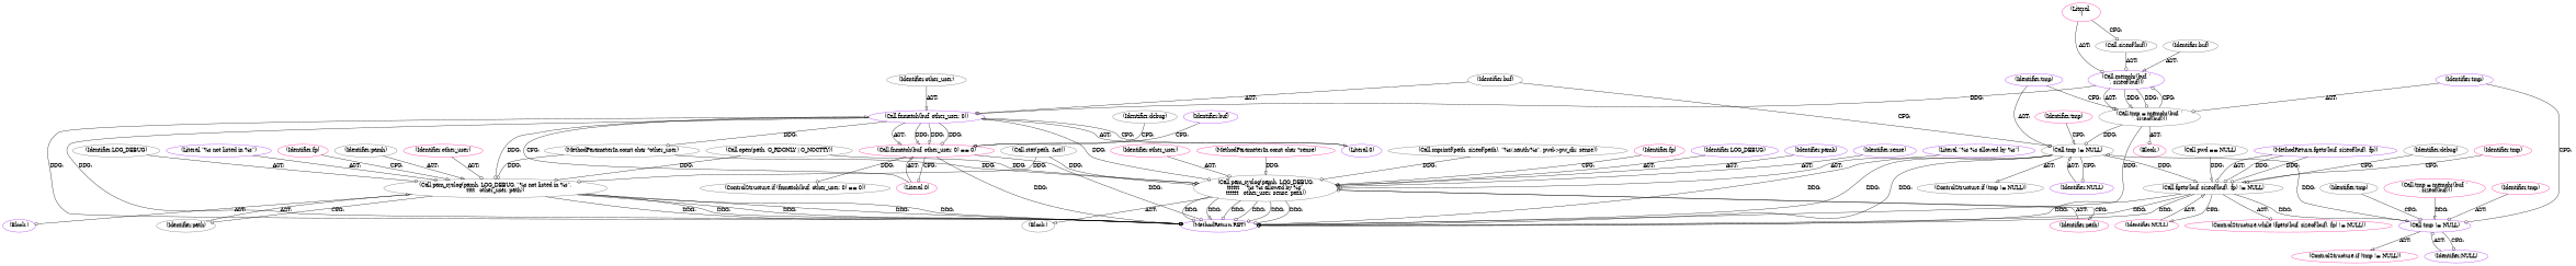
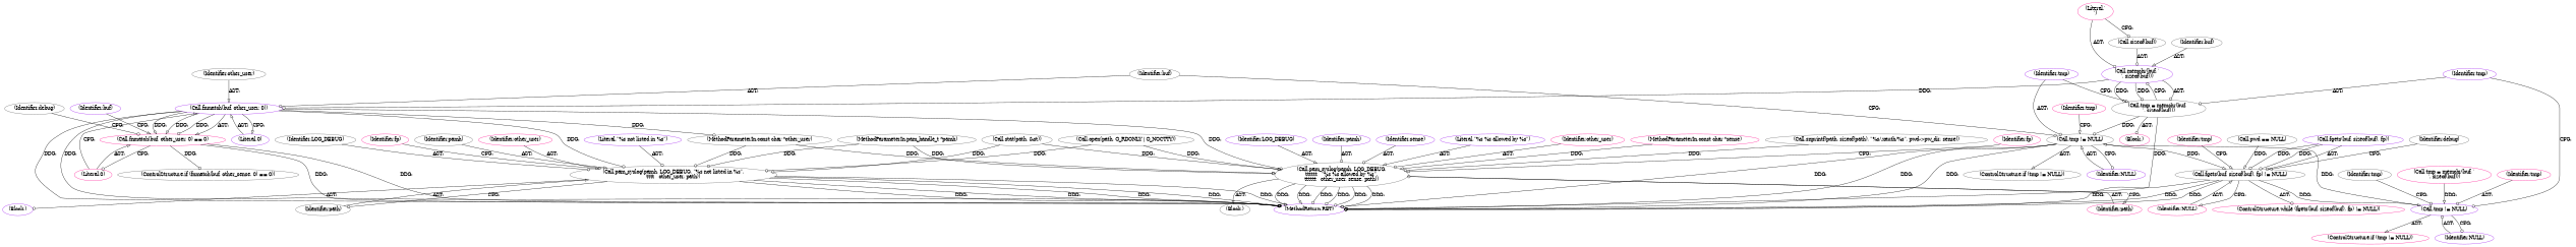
  digraph {
    node [color=gray40]
    edge [arrowhead=odot]
    n1 [color=purple label="(Call,memchr(buf, '\n', sizeof(buf)))"]
    n2 [label="(Call,tmp = memchr(buf, '\n', sizeof(buf)))"]
    n3 [color=purple label="(Call,fnmatch(buf, other_user, 0))"]
    n4 [label="(Call,tmp != NULL)"]
    n5 [color=deeppink label="(Block,)"]
    n6 [color=purple label="(MethodReturn,RET)"]
    n7 [color=deeppink label="(Call,fnmatch(buf, other_user, 0) == 0)"]
    n8 [label="(Call,pam_syslog(pamh, LOG_DEBUG,\n\t\t\t\t\t\t   \"%s %s allowed by %s\",\n\t\t\t\t\t\t   other_user, sense, path))"]
    n9 [label="(Call,pam_syslog(pamh, LOG_DEBUG, \"%s not listed in %s\",\n\t\t\t\t   other_user, path))"]
    n10 [color=purple label="(Literal,0)"]
    n11 [label="(MethodParameterIn,const char *other_user)"]
    n12 [label="(Call,sizeof(buf))"]
    n13 [label="(Call,fgets(buf, sizeof(buf), fp) != NULL)"]
    n14 [color=purple label="(Identifier,NULL)"]
    n15 [label="(ControlStructure,if (tmp != NULL))"]
    n16 [color=purple label="(Call,tmp != NULL)"]
    n17 [color=deeppink label="(Identifier,NULL)"]
    n18 [color=deeppink label="(ControlStructure,while (fgets(buf, sizeof(buf), fp) != NULL))"]
    n19 [color=deeppink label="(ControlStructure,if (tmp != NULL))"]
    n20 [color=purple label="(Identifier,NULL)"]
-   n21 [label="(ControlStructure,if (fnmatch(buf, other_user, 0) == 0))"]
+   n21 [label="(ControlStructure,if (fnmatch(buf, other_sense, 0) == 0))"]
    n22 [color=deeppink label="(Literal,0)"]
    n23 [color=deeppink label="(Identifier,path)"]
    n24 [label="(Block,)"]
    n25 [color=purple label="(Block,)"]
    n26 [label="(Identifier,path)"]
    n27 [color=purple label="(Identifier,tmp)"]
    n28 [label="(Identifier,buf)"]
    n29 [label="(Identifier,pamh)"]
    n30 [label="(Call,snprintf(path, sizeof(path), \"%s/.xauth/%s\", pwd->pw_dir, sense))"]
    n31 [color=deeppink label="(Identifier,fp)"]
    n32 [color=purple label="(Literal,\"%s not listed in %s\")"]
    n33 [label="(Identifier,buf)"]
    n34 [label="(Identifier,tmp)"]
    n35 [label="(Identifier,other_user)"]
    n36 [color=deeppink label="(Identifier,fp)"]
-   n37 [color=purple label="(MethodReturn,fgets(buf, sizeof(buf), fp))"]
+   n37 [color=purple label="(Call,fgets(buf, sizeof(buf), fp))"]
    n38 [color=purple label="(Identifier,LOG_DEBUG)"]
    n39 [color=purple label="(Identifier,pamh)"]
    n40 [label="(Identifier,debug)"]
    n41 [color=purple label="(Identifier,buf)"]
    n42 [color=deeppink label="(Literal,'\n')"]
    n43 [label="(Call,open(path, O_RDONLY | O_NOCTTY))"]
    n44 [color=purple label="(Identifier,sense)"]
    n45 [color=purple label="(Literal,\"%s %s allowed by %s\")"]
    n46 [label="(Call,stat(path, &st))"]
    n47 [label="(Identifier,debug)"]
    n48 [color=deeppink label="(Identifier,other_user)"]
    n49 [color=deeppink label="(Identifier,tmp)"]
    n50 [color=deeppink label="(Identifier,tmp)"]
    n51 [color=purple label="(Identifier,tmp)"]
+   n52 [label="(MethodParameterIn,pam_handle_t *pamh)"]
    n53 [color=deeppink label="(Identifier,other_user)"]
    n54 [color=deeppink label="(Call,tmp = memchr(buf, '\r', sizeof(buf)))"]
    n55 [color=deeppink label="(Identifier,tmp)"]
    n56 [color=deeppink label="(MethodParameterIn,const char *sense)"]
    n57 [label="(Call,pwd == NULL)"]
    n58 [label="(Identifier,LOG_DEBUG)"]
    n1 -> n2 [label="AST: "]
    n1 -> n2 [arrowhead=onormal label="DDG: "]
    n1 -> n2 [label="DDG: "]
    n1 -> n3 [label="DDG: "]
    n2 -> n1 [label="CFG: "]
    n2 -> n4 [label="DDG: "]
    n2 -> n5 [label="AST: "]
    n2 -> n6 [arrowhead=onormal label="DDG: "]
    n3 -> n6 [arrowhead=onormal label="DDG: "]
    n3 -> n6 [label="DDG: "]
    n3 -> n7 [arrowhead=onormal label="AST: "]
    n3 -> n7 [arrowhead=onormal label="DDG: "]
    n3 -> n7 [arrowhead=onormal label="DDG: "]
    n3 -> n7 [label="DDG: "]
    n3 -> n8 [label="DDG: "]
    n3 -> n9 [label="DDG: "]
    n3 -> n10 [arrowhead=onormal label="CFG: "]
    n3 -> n11 [label="DDG: "]
    n4 -> n6 [arrowhead=onormal label="DDG: "]
    n4 -> n6 [arrowhead=onormal label="DDG: "]
    n4 -> n6 [label="DDG: "]
    n4 -> n13 [arrowhead=onormal label="DDG: "]
    n4 -> n14 [label="CFG: "]
    n4 -> n15 [arrowhead=onormal label="AST: "]
    n7 -> n6 [label="DDG: "]
    n7 -> n6 [label="DDG: "]
    n7 -> n21 [label="DDG: "]
    n7 -> n22 [label="CFG: "]
    n8 -> n6 [label="DDG: "]
    n8 -> n6 [arrowhead=onormal label="DDG: "]
    n8 -> n6 [label="DDG: "]
    n8 -> n6 [label="DDG: "]
    n8 -> n6 [label="DDG: "]
    n8 -> n6 [label="DDG: "]
    n8 -> n23 [arrowhead=onormal label="CFG: "]
    n8 -> n24 [arrowhead=onormal label="AST: "]
    n9 -> n6 [label="DDG: "]
    n9 -> n6 [label="DDG: "]
    n9 -> n6 [label="DDG: "]
    n9 -> n6 [arrowhead=onormal label="DDG: "]
    n9 -> n6 [label="DDG: "]
    n9 -> n25 [label="AST: "]
    n9 -> n26 [label="CFG: "]
    n10 -> n3 [arrowhead=onormal label="AST: "]
    n11 -> n8 [arrowhead=onormal label="DDG: "]
    n11 -> n9 [label="DDG: "]
    n12 -> n1 [label="AST: "]
    n13 -> n6 [label="DDG: "]
    n13 -> n6 [label="DDG: "]
    n13 -> n6 [label="DDG: "]
    n13 -> n16 [arrowhead=onormal label="DDG: "]
    n13 -> n17 [arrowhead=onormal label="CFG: "]
    n13 -> n18 [label="AST: "]
    n14 -> n4 [arrowhead=onormal label="AST: "]
    n16 -> n4 [arrowhead=onormal label="DDG: "]
    n16 -> n19 [arrowhead=onormal label="AST: "]
    n16 -> n20 [label="CFG: "]
    n17 -> n13 [arrowhead=onormal label="AST: "]
    n20 -> n16 [label="AST: "]
    n22 -> n3 [arrowhead=onormal label="CFG: "]
    n22 -> n7 [arrowhead=onormal label="AST: "]
    n23 -> n8 [label="AST: "]
    n26 -> n9 [arrowhead=onormal label="AST: "]
    n27 -> n2 [label="AST: "]
    n27 -> n16 [label="CFG: "]
    n28 -> n1 [arrowhead=onormal label="AST: "]
    n29 -> n9 [arrowhead=onormal label="AST: "]
    n30 -> n8 [label="DDG: "]
    n31 -> n8 [arrowhead=onormal label="CFG: "]
    n32 -> n9 [label="AST: "]
    n33 -> n3 [label="AST: "]
    n33 -> n4 [label="CFG: "]
    n34 -> n16 [label="CFG: "]
    n35 -> n3 [arrowhead=onormal label="AST: "]
    n36 -> n9 [arrowhead=onormal label="CFG: "]
    n37 -> n13 [label="AST: "]
    n37 -> n13 [label="DDG: "]
    n37 -> n13 [label="DDG: "]
    n38 -> n8 [arrowhead=onormal label="AST: "]
    n39 -> n8 [label="AST: "]
    n40 -> n13 [arrowhead=onormal label="CFG: "]
    n41 -> n7 [arrowhead=onormal label="CFG: "]
    n42 -> n1 [label="AST: "]
    n42 -> n12 [label="CFG: "]
    n43 -> n8 [arrowhead=onormal label="DDG: "]
    n43 -> n9 [label="DDG: "]
    n44 -> n8 [label="AST: "]
    n45 -> n8 [arrowhead=onormal label="AST: "]
    n46 -> n8 [arrowhead=onormal label="DDG: "]
    n46 -> n9 [label="DDG: "]
    n47 -> n7 [label="CFG: "]
    n48 -> n9 [label="AST: "]
    n49 -> n4 [arrowhead=onormal label="CFG: "]
    n50 -> n13 [arrowhead=onormal label="CFG: "]
    n51 -> n2 [arrowhead=onormal label="CFG: "]
    n51 -> n4 [label="AST: "]
+   n52 -> n8 [label="DDG: "]
+   n52 -> n9 [label="DDG: "]
    n53 -> n8 [label="AST: "]
    n54 -> n16 [arrowhead=onormal label="DDG: "]
    n55 -> n16 [label="AST: "]
    n56 -> n8 [arrowhead=onormal label="DDG: "]
    n57 -> n13 [arrowhead=onormal label="DDG: "]
    n58 -> n9 [label="AST: "]
  }
